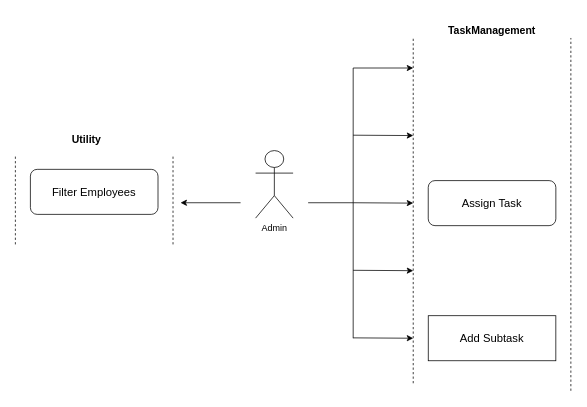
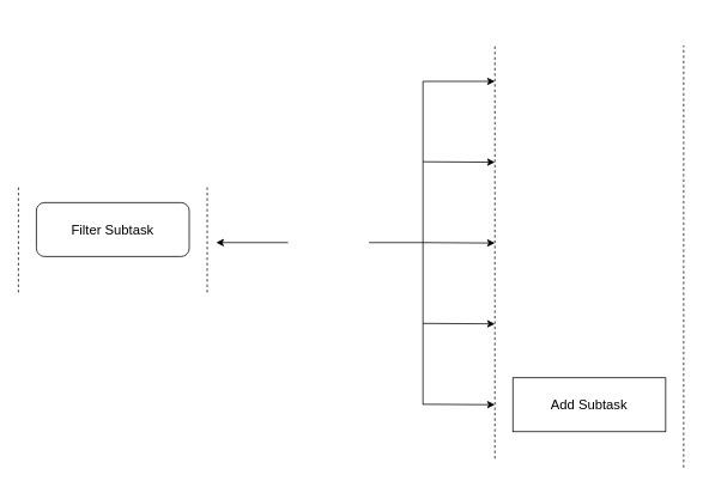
  <mxCell id="0" />
  <mxCell id="1" parent="0" />
- <mxCell id="2" value="Admin&lt;div&gt;&lt;br&gt;&lt;/div&gt;" style="shape=umlActor;verticalLabelPosition=bottom;verticalAlign=top;html=1;outlineConnect=0;" parent="1" vertex="1"><mxGeometry x="340" y="200" width="50" height="90" as="geometry" /></mxCell>
- <mxCell id="3" value="&lt;b&gt;&lt;font style=&quot;font-size: 14px;&quot;&gt;TaskManagement&lt;/font&gt;&lt;/b&gt;" style="text;html=1;align=center;verticalAlign=middle;whiteSpace=wrap;rounded=0;" parent="1" vertex="1"><mxGeometry x="610" y="20" width="90" height="40" as="geometry" /></mxCell>
  <mxCell id="4" value="" style="endArrow=none;dashed=1;html=1;rounded=0;" parent="1" edge="1"><mxGeometry width="50" height="50" relative="1" as="geometry"><mxPoint x="550" y="510" as="sourcePoint" /><mxPoint x="550" y="50" as="targetPoint" /></mxGeometry></mxCell>
  <mxCell id="5" value="" style="endArrow=none;dashed=1;html=1;rounded=0;" parent="1" edge="1"><mxGeometry width="50" height="50" relative="1" as="geometry"><mxPoint x="760" y="520" as="sourcePoint" /><mxPoint x="760" y="50" as="targetPoint" /></mxGeometry></mxCell>
- <mxCell id="6" value="&lt;font style=&quot;font-size: 15px;&quot;&gt;Assign Task&lt;/font&gt;" style="rounded=1;whiteSpace=wrap;html=1;" parent="1" vertex="1"><mxGeometry x="570" y="240" width="170" height="60" as="geometry" /></mxCell>
  <mxCell id="7" value="&lt;font style=&quot;font-size: 15px;&quot;&gt;Add Subtask&lt;/font&gt;" style="whiteSpace=wrap;html=1;rounded=0;" parent="1" vertex="1"><mxGeometry x="570" y="420" width="170" height="60" as="geometry" /></mxCell>
- <mxCell id="8" value="&lt;b&gt;&lt;font style=&quot;font-size: 14px;&quot;&gt;Utility&lt;/font&gt;&lt;/b&gt;" style="text;html=1;align=center;verticalAlign=middle;whiteSpace=wrap;rounded=0;" parent="1" vertex="1"><mxGeometry x="70" y="165" width="90" height="40" as="geometry" /></mxCell>
  <mxCell id="9" value="" style="endArrow=none;dashed=1;html=1;rounded=0;" parent="1" edge="1"><mxGeometry width="50" height="50" relative="1" as="geometry"><mxPoint x="20" y="325" as="sourcePoint" /><mxPoint x="20" y="205" as="targetPoint" /></mxGeometry></mxCell>
  <mxCell id="10" value="" style="endArrow=none;dashed=1;html=1;rounded=0;" parent="1" edge="1"><mxGeometry width="50" height="50" relative="1" as="geometry"><mxPoint x="230" y="325" as="sourcePoint" /><mxPoint x="230" y="205" as="targetPoint" /></mxGeometry></mxCell>
- <mxCell id="11" value="&lt;font style=&quot;font-size: 15px;&quot;&gt;Filter Employees&lt;/font&gt;" style="rounded=1;whiteSpace=wrap;html=1;" parent="1" vertex="1"><mxGeometry x="40" y="225" width="170" height="60" as="geometry" /></mxCell>
+ <mxCell id="11" value="&lt;font style=&quot;font-size: 15px;&quot;&gt;Filter Subtask&lt;/font&gt;" style="rounded=1;whiteSpace=wrap;html=1;" parent="1" vertex="1"><mxGeometry x="40" y="225" width="170" height="60" as="geometry" /></mxCell>
  <mxCell id="12" value="" style="endArrow=classic;html=1;rounded=0;fontSize=21;" parent="1" edge="1"><mxGeometry width="50" height="50" relative="1" as="geometry"><mxPoint x="320" y="269.5" as="sourcePoint" /><mxPoint x="240" y="269.5" as="targetPoint" /></mxGeometry></mxCell>
  <mxCell id="13" value="" style="endArrow=none;html=1;rounded=0;" parent="1" edge="1"><mxGeometry width="50" height="50" relative="1" as="geometry"><mxPoint x="470" y="450" as="sourcePoint" /><mxPoint x="470" y="90" as="targetPoint" /></mxGeometry></mxCell>
  <mxCell id="14" value="" style="endArrow=none;html=1;rounded=0;" parent="1" edge="1"><mxGeometry width="50" height="50" relative="1" as="geometry"><mxPoint x="410" y="269.5" as="sourcePoint" /><mxPoint x="470" y="269.5" as="targetPoint" /></mxGeometry></mxCell>
  <mxCell id="15" value="" style="endArrow=classic;html=1;rounded=0;" parent="1" edge="1"><mxGeometry width="50" height="50" relative="1" as="geometry"><mxPoint x="470" y="90" as="sourcePoint" /><mxPoint x="550" y="90" as="targetPoint" /></mxGeometry></mxCell>
  <mxCell id="16" value="" style="endArrow=classic;html=1;rounded=0;" parent="1" edge="1"><mxGeometry width="50" height="50" relative="1" as="geometry"><mxPoint x="470" y="179.5" as="sourcePoint" /><mxPoint x="550" y="180" as="targetPoint" /></mxGeometry></mxCell>
  <mxCell id="17" value="" style="endArrow=classic;html=1;rounded=0;" parent="1" edge="1"><mxGeometry width="50" height="50" relative="1" as="geometry"><mxPoint x="470" y="269.5" as="sourcePoint" /><mxPoint x="550" y="270" as="targetPoint" /></mxGeometry></mxCell>
  <mxCell id="18" value="" style="endArrow=classic;html=1;rounded=0;" parent="1" edge="1"><mxGeometry width="50" height="50" relative="1" as="geometry"><mxPoint x="470" y="359.5" as="sourcePoint" /><mxPoint x="550" y="360" as="targetPoint" /></mxGeometry></mxCell>
  <mxCell id="19" value="" style="endArrow=classic;html=1;rounded=0;" parent="1" edge="1"><mxGeometry width="50" height="50" relative="1" as="geometry"><mxPoint x="470" y="449.5" as="sourcePoint" /><mxPoint x="550" y="450" as="targetPoint" /></mxGeometry></mxCell>
